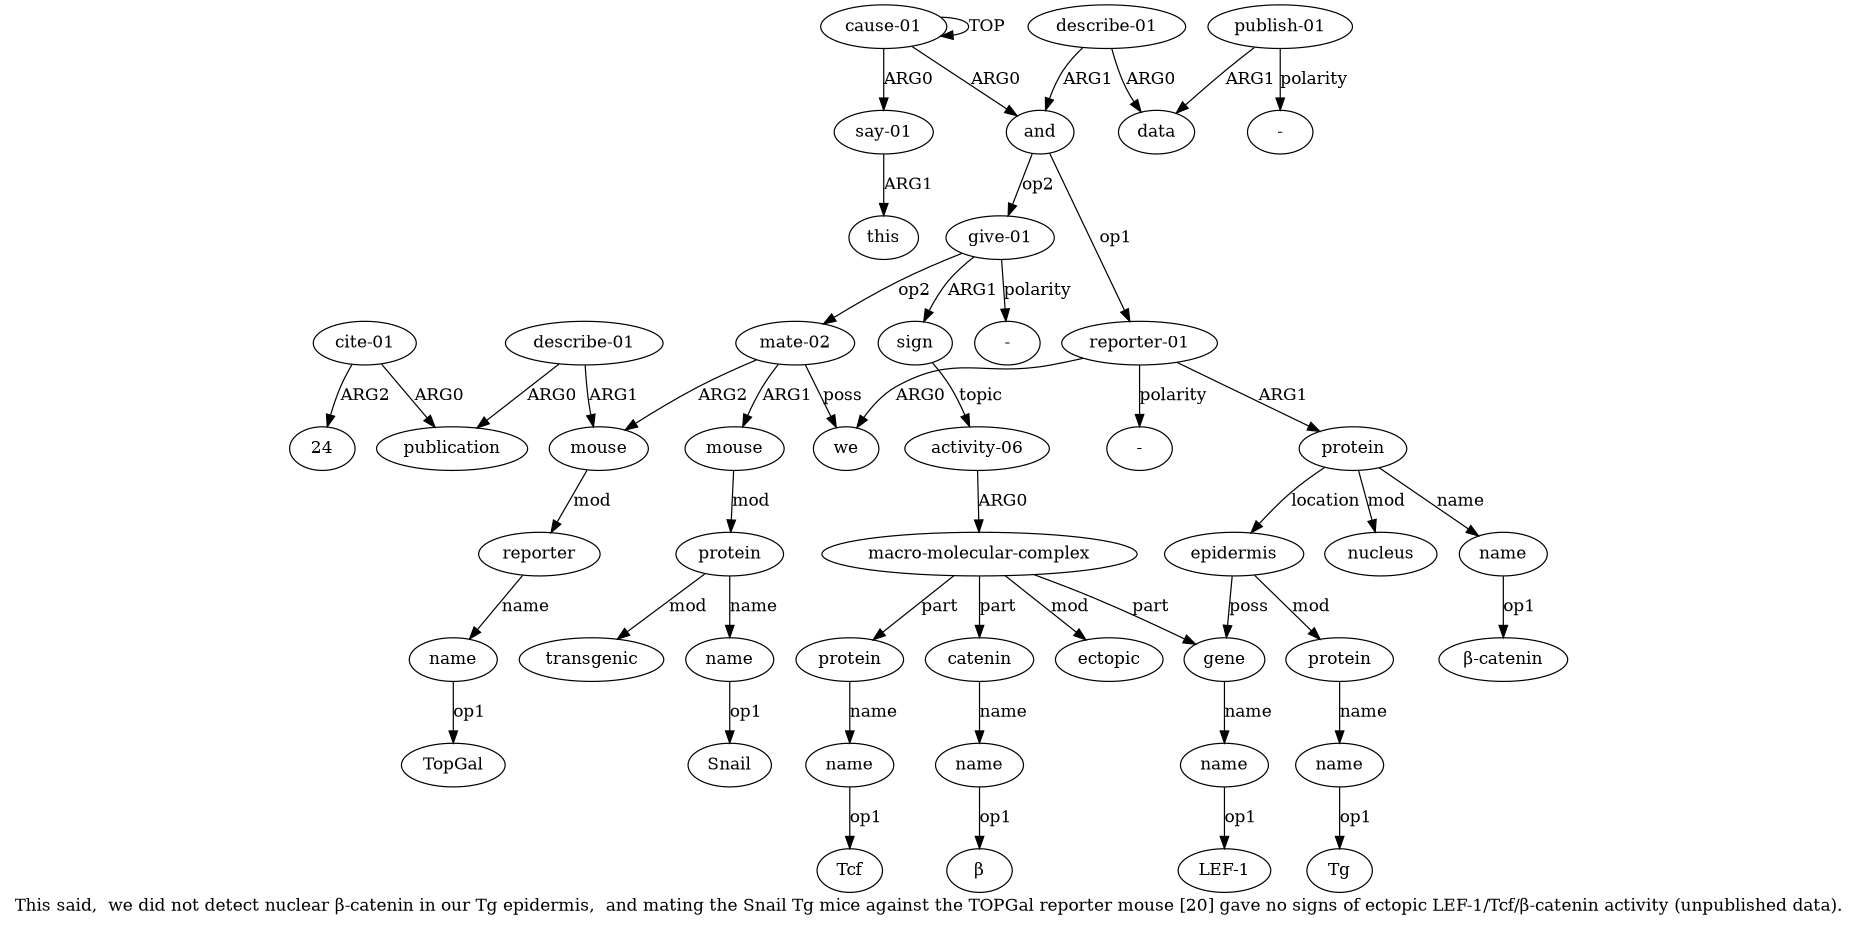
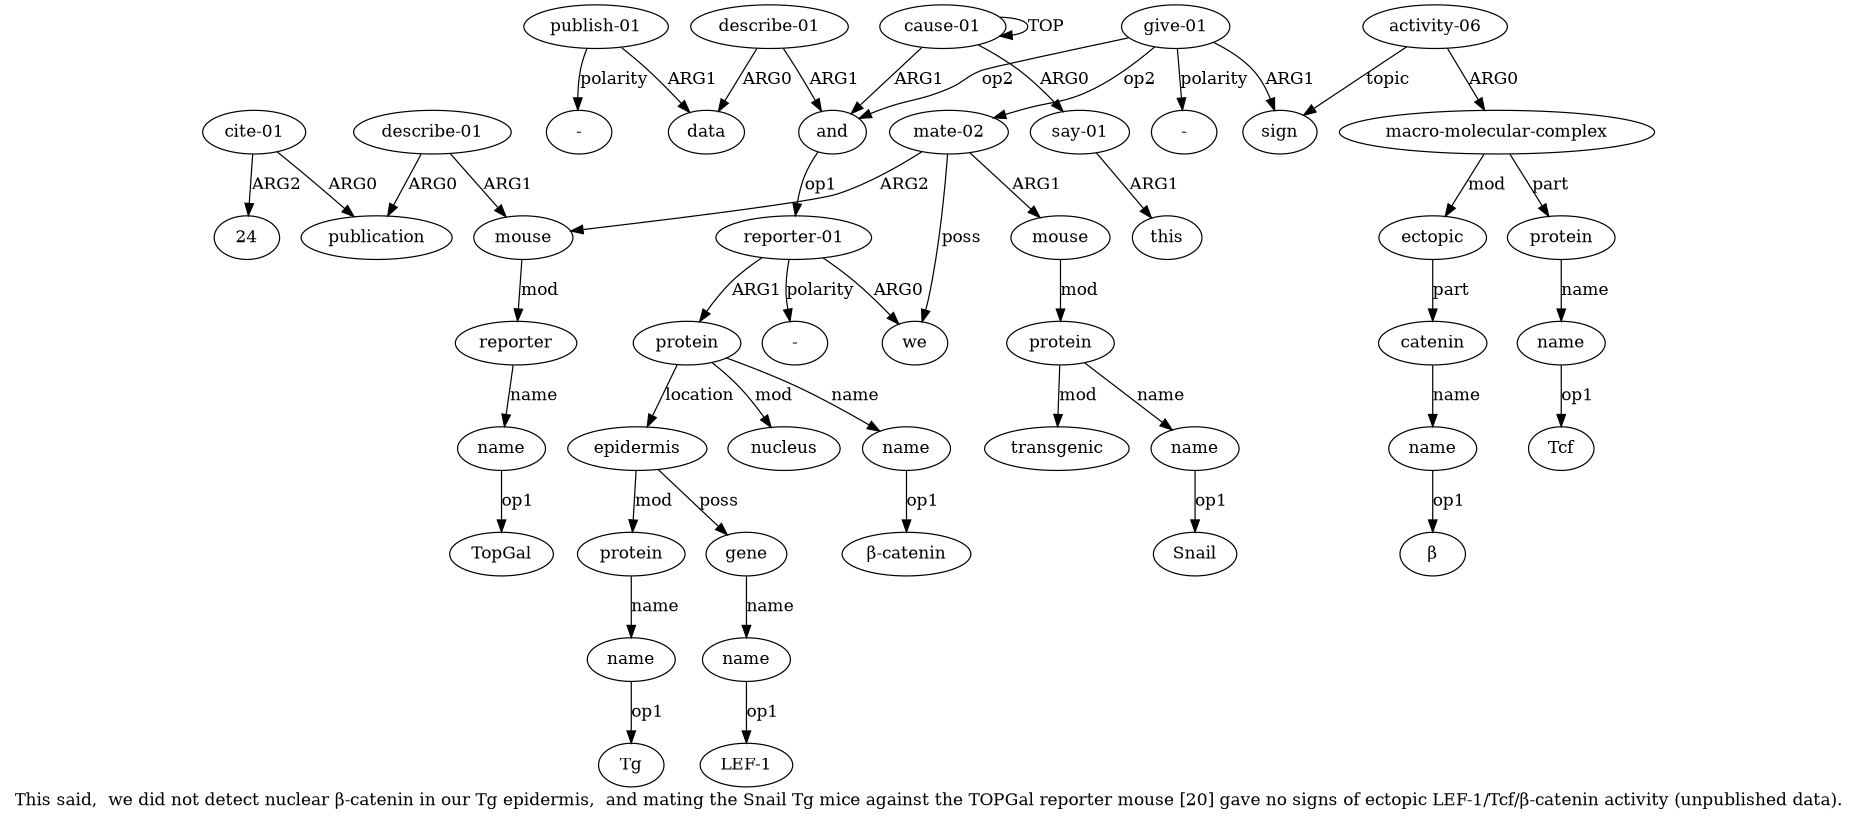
  digraph {
    label="This said,  we did not detect nuclear β-catenin in our Tg epidermis,  and mating the Snail Tg mice against the TOPGal reporter mouse [20] gave no signs of ectopic LEF-1/Tcf/β-catenin activity (unpublished data)."
    node [color=black gold_ind=-1 gold_label=name test_ind=-1 test_label=name]
    edge [color=black gold_label=op1 test_label=op1]
    n1 [gold_ind=20 label=name test_ind=20]
    n2 [gold_label=TopGal label=TopGal test_label=TopGal]
    n3 [gold_ind=21 gold_label="describe-01" label="describe-01" test_ind=21 test_label="describe-01"]
    n4 [gold_ind=22 gold_label=publication label=publication test_ind=22 test_label=publication]
    n5 [gold_ind=18 gold_label=mouse label=mouse test_ind=18 test_label=mouse]
    n6 [gold_ind=19 gold_label=reporter label=reporter test_ind=19 test_label=reporter]
    n7 [gold_ind=23 gold_label="cite-01" label="cite-01" test_ind=23 test_label="cite-01"]
    n8 [gold_label=20 label=24 test_label=20]
    n9 [gold_ind=24 gold_label=sign label=sign test_ind=24 test_label=sign]
    n10 [gold_ind=25 gold_label="activity-06" label="activity-06" test_ind=25 test_label="activity-06"]
    n11 [gold_ind=26 gold_label="macro-molecular-complex" label="macro-molecular-complex" test_ind=26 test_label="macro-molecular-complex"]
    n12 [gold_ind=27 gold_label=gene label=gene test_ind=27 test_label=gene]
    n13 [gold_ind=29 gold_label=protein label=protein test_ind=29 test_label=protein]
    n14 [gold_ind=31 gold_label=catenin label=catenin test_ind=31 test_label=catenin]
    n15 [gold_ind=33 gold_label=ectopic label=ectopic test_ind=33 test_label=ectopic]
    n16 [gold_ind=28 label=name test_ind=28]
    n17 [gold_ind=30 label=name test_ind=30]
    n18 [gold_ind=32 label=name test_ind=32]
    n19 [gold_label="LEF-1" label="LEF-1" test_label="LEF-1"]
    n20 [gold_label=Tcf label=Tcf test_label=Tcf]
    n21 [gold_label="β" label="β" test_label="β"]
    n22 [gold_ind=36 gold_label="publish-01" label="publish-01" test_ind=36 test_label="publish-01"]
    n23 [gold_ind=35 gold_label=data label=data test_ind=35 test_label=data]
    n24 [gold_label="-" label="-" test_label="-"]
    n25 [gold_label="-" label="-" test_label="-"]
    n26 [gold_ind=34 gold_label="describe-01" label="describe-01" test_ind=34 test_label="describe-01"]
    n27 [gold_ind=3 gold_label=and label=and test_ind=3 test_label=and]
    n28 [gold_ind=12 gold_label="give-01" label="give-01" test_ind=12 test_label="give-01"]
    n29 [gold_ind=4 gold_label="detect-01" label="reporter-01" test_ind=4 test_label="detect-01"]
    n30 [gold_ind=13 gold_label="mate-02" label="mate-02" test_ind=13 test_label="mate-02"]
    n31 [gold_label="-" label="-" test_label="-"]
    n32 [gold_ind=5 gold_label=we label=we test_ind=5 test_label=we]
    n33 [gold_ind=6 gold_label=protein label=protein test_ind=6 test_label=protein]
    n34 [gold_ind=15 gold_label=protein label=protein test_ind=15 test_label=protein]
    n35 [gold_ind=17 gold_label=transgenic label=transgenic test_ind=17 test_label=transgenic]
    n36 [gold_ind=16 label=name test_ind=16]
    n37 [gold_label=Snail label=Snail test_label=Snail]
    n38 [gold_ind=14 gold_label=mouse label=mouse test_ind=14 test_label=mouse]
    n39 [gold_ind=11 gold_label=nucleus label=nucleus test_ind=11 test_label=nucleus]
    n40 [gold_ind=10 label=name test_ind=10]
    n41 [gold_label=Tg label=Tg test_label=Tg]
    n42 [gold_label="β-catenin" label="β-catenin" test_label="β-catenin"]
    n43 [gold_ind=1 gold_label="say-01" label="say-01" test_ind=1 test_label="say-01"]
    n44 [gold_ind=2 gold_label=this label=this test_ind=2 test_label=this]
    n45 [gold_ind=0 gold_label="cause-01" label="cause-01" test_ind=0 test_label="cause-01"]
    n46 [gold_ind=7 label=name test_ind=7]
    n47 [gold_ind=8 gold_label=epidermis label=epidermis test_ind=8 test_label=epidermis]
    n48 [gold_ind=9 gold_label=protein label=protein test_ind=9 test_label=protein]
    n1 -> n2 [label=op1]
    n3 -> n4 [gold_label=ARG0 label=ARG0 test_label=ARG0]
    n3 -> n5 [gold_label=ARG1 label=ARG1 test_label=ARG1]
    n5 -> n6 [gold_label=mod label=mod test_label=mod]
    n6 -> n1 [gold_label=name label=name test_label=name]
    n7 -> n4 [gold_label=ARG0 label=ARG0 test_label=ARG0]
    n7 -> n8 [gold_label=ARG2 label=ARG2 test_label=ARG2]
-   n9 -> n10 [gold_label=topic label=topic test_label=topic]
+   n10 -> n9 [gold_label=topic label=topic test_label=topic]
    n10 -> n11 [gold_label=ARG0 label=ARG0 test_label=ARG0]
-   n11 -> n12 [gold_label=part label=part test_label=part]
    n11 -> n13 [gold_label=part label=part test_label=part]
-   n11 -> n14 [gold_label=part label=part test_label=part]
+   n15 -> n14 [gold_label=part label=part test_label=part]
    n11 -> n15 [gold_label=mod label=mod test_label=mod]
    n12 -> n16 [gold_label=name label=name test_label=name]
    n13 -> n17 [gold_label=name label=name test_label=name]
    n14 -> n18 [gold_label=name label=name test_label=name]
    n16 -> n19 [label=op1]
    n17 -> n20 [label=op1]
    n18 -> n21 [label=op1]
    n22 -> n23 [gold_label=ARG1 label=ARG1 test_label=ARG1]
    n22 -> n24 [gold_label=polarity label=polarity test_label=polarity]
    n26 -> n23 [gold_label=ARG0 label=ARG0 test_label=ARG0]
    n26 -> n27 [gold_label=ARG1 label=ARG1 test_label=ARG1]
-   n27 -> n28 [gold_label=op2 label=op2 test_label=op2]
+   n28 -> n27 [gold_label=op2 label=op2 test_label=op2]
    n27 -> n29 [label=op1]
    n28 -> n9 [gold_label=ARG1 label=ARG1 test_label=ARG1]
    n28 -> n30 [gold_label=ARG0 label=op2 test_label=ARG0]
    n28 -> n31 [gold_label=polarity label=polarity test_label=polarity]
    n29 -> n25 [gold_label=polarity label=polarity test_label=polarity]
    n29 -> n32 [gold_label=ARG0 label=ARG0 test_label=ARG0]
    n29 -> n33 [gold_label=ARG1 label=ARG1 test_label=ARG1]
    n30 -> n5 [gold_label=ARG2 label=ARG2 test_label=ARG2]
    n30 -> n32 [gold_label=ARG0 label=poss test_label=ARG0]
    n30 -> n38 [gold_label=ARG1 label=ARG1 test_label=ARG1]
    n33 -> n39 [gold_label=mod label=mod test_label=mod]
    n33 -> n46 [gold_label=name label=name test_label=name]
    n33 -> n47 [gold_label=location label=location test_label=location]
    n34 -> n35 [gold_label=mod label=mod test_label=mod]
    n34 -> n36 [gold_label=name label=name test_label=name]
    n36 -> n37 [label=op1]
    n38 -> n34 [gold_label=mod label=mod test_label=mod]
    n40 -> n41 [label=op1]
    n43 -> n44 [gold_label=ARG1 label=ARG1 test_label=ARG1]
-   n45 -> n27 [gold_label=ARG1 label=ARG0 test_label=ARG1]
+   n45 -> n27 [gold_label=ARG1 label=ARG1 test_label=ARG1]
    n45 -> n43 [gold_label=ARG0 label=ARG0 test_label=ARG0]
    n45 -> n45 [gold_label=TOP label=TOP test_label=TOP]
    n46 -> n42 [label=op1]
    n47 -> n12 [gold_label=poss label=poss test_label=poss]
    n47 -> n48 [gold_label=mod label=mod test_label=mod]
    n48 -> n40 [gold_label=name label=name test_label=name]
  }
